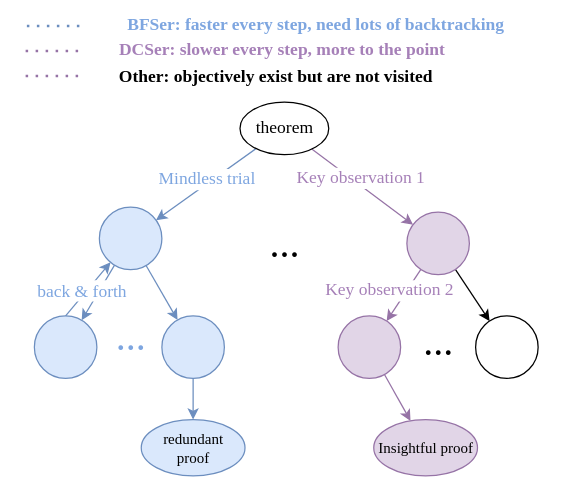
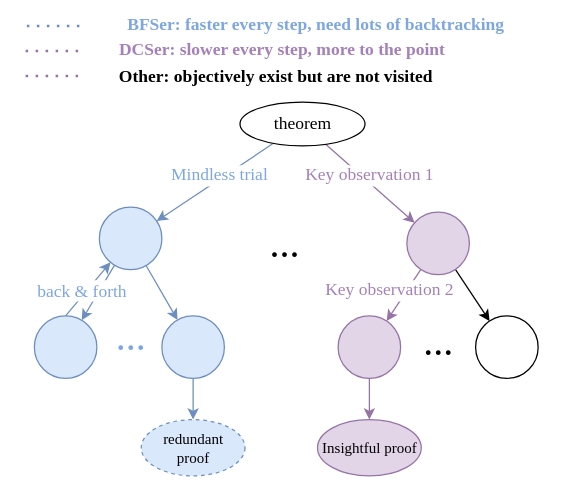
  <mxCell id="0" />
  <mxCell id="1" parent="0" />
  <mxCell id="2" value="" style="endArrow=classic;html=1;rounded=0;exitX=0.5;exitY=0;exitDx=0;exitDy=0;fillColor=#dae8fc;strokeColor=#6c8ebf;fontColor=#7EA6E0;" parent="1" source="20" target="18" edge="1"><mxGeometry width="50" height="50" relative="1" as="geometry"><mxPoint x="202" y="358" as="sourcePoint" /><mxPoint x="252" y="308" as="targetPoint" /></mxGeometry></mxCell>
  <mxCell id="3" style="rounded=0;orthogonalLoop=1;jettySize=auto;html=1;fontFamily=Comic Sans MS;fillColor=#dae8fc;strokeColor=#6c8ebf;fontColor=#7EA6E0;" parent="1" source="7" target="18" edge="1"><mxGeometry relative="1" as="geometry"><mxPoint x="121.957" y="168.63" as="targetPoint" /></mxGeometry></mxCell>
  <mxCell id="4" value="Mindless trial" style="edgeLabel;html=1;align=center;verticalAlign=middle;resizable=0;points=[];fontFamily=Comic Sans MS;fontColor=#7EA6E0;fontSize=14;" parent="3" vertex="1" connectable="0"><mxGeometry x="-0.297" y="-3" relative="1" as="geometry"><mxPoint x="-10" y="6" as="offset" /></mxGeometry></mxCell>
  <mxCell id="5" style="rounded=0;orthogonalLoop=1;jettySize=auto;html=1;fillColor=#e1d5e7;strokeColor=#9673a6;fontFamily=Comic Sans MS;fontColor=#A680B8;" parent="1" source="7" target="11" edge="1"><mxGeometry relative="1" as="geometry" /></mxCell>
  <mxCell id="6" value="Key observation 1" style="edgeLabel;html=1;align=center;verticalAlign=middle;resizable=0;points=[];fontFamily=Comic Sans MS;fontColor=#A680B8;fontSize=14;" parent="5" vertex="1" connectable="0"><mxGeometry x="-0.043" y="2" relative="1" as="geometry"><mxPoint x="-1" y="-4" as="offset" /></mxGeometry></mxCell>
- <mxCell id="7" value="&lt;font style=&quot;font-size: 14px;&quot;&gt;theorem&lt;/font&gt;" style="ellipse;whiteSpace=wrap;html=1;fontFamily=Comic Sans MS;fontSize=14;" parent="1" vertex="1"><mxGeometry x="191.5" y="81" width="71" height="42" as="geometry" /></mxCell>
+ <mxCell id="7" value="&lt;font style=&quot;font-size: 14px;&quot;&gt;theorem&lt;/font&gt;" style="ellipse;whiteSpace=wrap;html=1;fontFamily=Comic Sans MS;fontSize=14;" parent="1" vertex="1"><mxGeometry x="191.5" y="81" width="100" height="35" as="geometry" /></mxCell>
  <mxCell id="8" style="rounded=0;orthogonalLoop=1;jettySize=auto;html=1;fillColor=#e1d5e7;strokeColor=#9673a6;fontFamily=Comic Sans MS;fontColor=#A680B8;" parent="1" source="11" target="12" edge="1"><mxGeometry relative="1" as="geometry"><mxPoint x="279.998" y="256.199" as="targetPoint" /></mxGeometry></mxCell>
  <mxCell id="9" value="Key observation 2" style="edgeLabel;html=1;align=center;verticalAlign=middle;resizable=0;points=[];fontFamily=Comic Sans MS;fontColor=#A680B8;fontSize=14;" parent="8" vertex="1" connectable="0"><mxGeometry x="-0.274" y="2" relative="1" as="geometry"><mxPoint x="-17" y="1" as="offset" /></mxGeometry></mxCell>
  <mxCell id="10" style="rounded=0;orthogonalLoop=1;jettySize=auto;html=1;fontFamily=Comic Sans MS;" parent="1" source="11" target="13" edge="1"><mxGeometry relative="1" as="geometry" /></mxCell>
  <mxCell id="11" value="" style="ellipse;whiteSpace=wrap;html=1;aspect=fixed;fontFamily=Comic Sans MS;fillColor=#e1d5e7;strokeColor=#9673a6;fontColor=#A680B8;" parent="1" vertex="1"><mxGeometry x="325" y="169" width="50" height="50" as="geometry" /></mxCell>
  <mxCell id="12" value="" style="ellipse;whiteSpace=wrap;html=1;aspect=fixed;fontFamily=Comic Sans MS;fillColor=#e1d5e7;strokeColor=#9673a6;" parent="1" vertex="1"><mxGeometry x="270" y="252" width="50" height="50" as="geometry" /></mxCell>
  <mxCell id="13" value="" style="ellipse;whiteSpace=wrap;html=1;aspect=fixed;fontFamily=Comic Sans MS;" parent="1" vertex="1"><mxGeometry x="380" y="252" width="50" height="50" as="geometry" /></mxCell>
  <mxCell id="14" value="..." style="text;html=1;align=center;verticalAlign=middle;resizable=0;points=[];autosize=1;strokeColor=none;fillColor=none;fontSize=32;fontFamily=Comic Sans MS;" parent="1" vertex="1"><mxGeometry x="329" y="248" width="42" height="50" as="geometry" /></mxCell>
  <mxCell id="15" value="" style="rounded=0;orthogonalLoop=1;jettySize=auto;html=1;fontFamily=Comic Sans MS;fillColor=#dae8fc;strokeColor=#6c8ebf;fontColor=#7EA6E0;" parent="1" source="18" target="31" edge="1"><mxGeometry relative="1" as="geometry"><mxPoint x="33.998" y="252.199" as="targetPoint" /></mxGeometry></mxCell>
  <mxCell id="16" style="rounded=0;orthogonalLoop=1;jettySize=auto;html=1;fontFamily=Comic Sans MS;fillColor=#dae8fc;strokeColor=#6c8ebf;fontColor=#7EA6E0;" parent="1" source="18" target="20" edge="1"><mxGeometry relative="1" as="geometry" /></mxCell>
  <mxCell id="17" value="&lt;span style=&quot;font-family: &amp;quot;Comic Sans MS&amp;quot;; font-size: 14px;&quot;&gt;back &amp;amp; forth&lt;/span&gt;" style="edgeLabel;html=1;align=center;verticalAlign=middle;resizable=0;points=[];fontColor=#7EA6E0;fontSize=14;" parent="16" vertex="1" connectable="0"><mxGeometry x="-0.093" y="-1" relative="1" as="geometry"><mxPoint x="-14" y="1" as="offset" /></mxGeometry></mxCell>
  <mxCell id="18" value="" style="ellipse;whiteSpace=wrap;html=1;aspect=fixed;fontFamily=Comic Sans MS;fillColor=#dae8fc;strokeColor=#6c8ebf;" parent="1" vertex="1"><mxGeometry x="79" y="165" width="50" height="50" as="geometry" /></mxCell>
  <mxCell id="19" style="edgeStyle=orthogonalEdgeStyle;rounded=0;orthogonalLoop=1;jettySize=auto;html=1;fillColor=#dae8fc;strokeColor=#6c8ebf;" parent="1" source="31" target="30" edge="1"><mxGeometry relative="1" as="geometry" /></mxCell>
  <mxCell id="20" value="" style="ellipse;whiteSpace=wrap;html=1;aspect=fixed;fontFamily=Comic Sans MS;fillColor=#dae8fc;strokeColor=#6c8ebf;" parent="1" vertex="1"><mxGeometry x="27" y="252" width="50" height="50" as="geometry" /></mxCell>
  <mxCell id="21" value="..." style="text;html=1;align=center;verticalAlign=middle;resizable=0;points=[];autosize=1;strokeColor=none;fillColor=none;fontSize=32;fontFamily=Comic Sans MS;fontColor=#7EA6E0;" parent="1" vertex="1"><mxGeometry x="83" y="244" width="42" height="50" as="geometry" /></mxCell>
  <mxCell id="22" value="..." style="text;html=1;align=center;verticalAlign=middle;resizable=0;points=[];autosize=1;strokeColor=none;fillColor=none;fontSize=32;fontFamily=Comic Sans MS;" parent="1" vertex="1"><mxGeometry x="206" y="169" width="42" height="50" as="geometry" /></mxCell>
  <mxCell id="23" value="" style="endArrow=none;dashed=1;html=1;dashPattern=1 3;strokeWidth=2;rounded=0;fillColor=#e1d5e7;strokeColor=#9673a6;fontFamily=Comic Sans MS;fontColor=#67AB9F;" parent="1" edge="1"><mxGeometry width="50" height="50" relative="1" as="geometry"><mxPoint x="20" y="40" as="sourcePoint" /><mxPoint x="67" y="40" as="targetPoint" /></mxGeometry></mxCell>
  <mxCell id="24" value="&lt;font color=&quot;#a680b8&quot; style=&quot;font-size: 14px;&quot;&gt;DCSer: slower every step, more to the point&lt;/font&gt;" style="edgeLabel;html=1;align=center;verticalAlign=middle;resizable=0;points=[];fontColor=#97D077;fontStyle=1;fontFamily=Comic Sans MS;fontSize=14;" parent="23" vertex="1" connectable="0"><mxGeometry x="0.161" y="-1" relative="1" as="geometry"><mxPoint x="177" y="-2" as="offset" /></mxGeometry></mxCell>
  <mxCell id="25" value="" style="endArrow=none;dashed=1;html=1;dashPattern=1 3;strokeWidth=2;rounded=0;fillColor=#dae8fc;strokeColor=#6c8ebf;fontFamily=Comic Sans MS;fontColor=#67AB9F;" parent="1" edge="1"><mxGeometry width="50" height="50" relative="1" as="geometry"><mxPoint x="21" y="20" as="sourcePoint" /><mxPoint x="67" y="20" as="targetPoint" /></mxGeometry></mxCell>
  <mxCell id="26" value="BFSer: faster every step, need lots of backtracking" style="edgeLabel;html=1;align=center;verticalAlign=middle;resizable=0;points=[];fontColor=#7EA6E0;fontStyle=1;fontFamily=Comic Sans MS;fontSize=14;" parent="25" vertex="1" connectable="0"><mxGeometry x="0.161" y="-1" relative="1" as="geometry"><mxPoint x="203" y="-2" as="offset" /></mxGeometry></mxCell>
  <mxCell id="27" style="rounded=0;orthogonalLoop=1;jettySize=auto;html=1;fillColor=#e1d5e7;strokeColor=#9673a6;fontFamily=Comic Sans MS;fontColor=#A680B8;" parent="1" source="12" target="29" edge="1"><mxGeometry relative="1" as="geometry"><mxPoint x="297" y="351" as="targetPoint" /><mxPoint x="346" y="225" as="sourcePoint" /></mxGeometry></mxCell>
  <mxCell id="28" value="" style="edgeLabel;html=1;align=center;verticalAlign=middle;resizable=0;points=[];fontFamily=Comic Sans MS;fontColor=#A680B8;" parent="27" vertex="1" connectable="0"><mxGeometry x="-0.274" y="2" relative="1" as="geometry"><mxPoint x="-17" y="1" as="offset" /></mxGeometry></mxCell>
- <mxCell id="29" value="Insightful proof" style="ellipse;whiteSpace=wrap;html=1;fontFamily=Comic Sans MS;fillColor=#e1d5e7;strokeColor=#9673a6;" parent="1" vertex="1"><mxGeometry x="298.5" y="335" width="83" height="45" as="geometry" /></mxCell>
- <mxCell id="30" value="redundant&lt;div&gt;proof&lt;/div&gt;" style="ellipse;whiteSpace=wrap;html=1;fontFamily=Comic Sans MS;fillColor=#dae8fc;strokeColor=#6c8ebf;" parent="1" vertex="1"><mxGeometry x="112.5" y="335" width="83" height="45" as="geometry" /></mxCell>
+ <mxCell id="29" value="Insightful proof" style="ellipse;whiteSpace=wrap;html=1;fontFamily=Comic Sans MS;fillColor=#e1d5e7;strokeColor=#9673a6;" parent="1" vertex="1"><mxGeometry x="253.5" y="335" width="83" height="45" as="geometry" /></mxCell>
+ <mxCell id="30" value="redundant&lt;div&gt;proof&lt;/div&gt;" style="ellipse;whiteSpace=wrap;html=1;fontFamily=Comic Sans MS;fillColor=#dae8fc;strokeColor=#6c8ebf;dashed=1;" parent="1" vertex="1"><mxGeometry x="112.5" y="335" width="83" height="45" as="geometry" /></mxCell>
  <mxCell id="31" value="" style="ellipse;whiteSpace=wrap;html=1;aspect=fixed;fontFamily=Comic Sans MS;fillColor=#dae8fc;strokeColor=#6c8ebf;" parent="1" vertex="1"><mxGeometry x="129" y="252" width="50" height="50" as="geometry" /></mxCell>
  <mxCell id="32" value="" style="endArrow=none;dashed=1;html=1;dashPattern=1 3;strokeWidth=2;rounded=0;fillColor=#e1d5e7;strokeColor=#9673a6;fontFamily=Comic Sans MS;fontColor=#000000;" edge="1" parent="1"><mxGeometry width="50" height="50" relative="1" as="geometry"><mxPoint x="20" y="60" as="sourcePoint" /><mxPoint x="67" y="60" as="targetPoint" /></mxGeometry></mxCell>
  <mxCell id="33" value="&lt;font style=&quot;font-size: 14px;&quot;&gt;Other: objectively exist but are not visited&lt;/font&gt;" style="edgeLabel;html=1;align=center;verticalAlign=middle;resizable=0;points=[];fontColor=#000000;fontStyle=1;fontFamily=Comic Sans MS;fontSize=14;" vertex="1" connectable="0" parent="32"><mxGeometry x="0.161" y="-1" relative="1" as="geometry"><mxPoint x="172" y="-1" as="offset" /></mxGeometry></mxCell>
